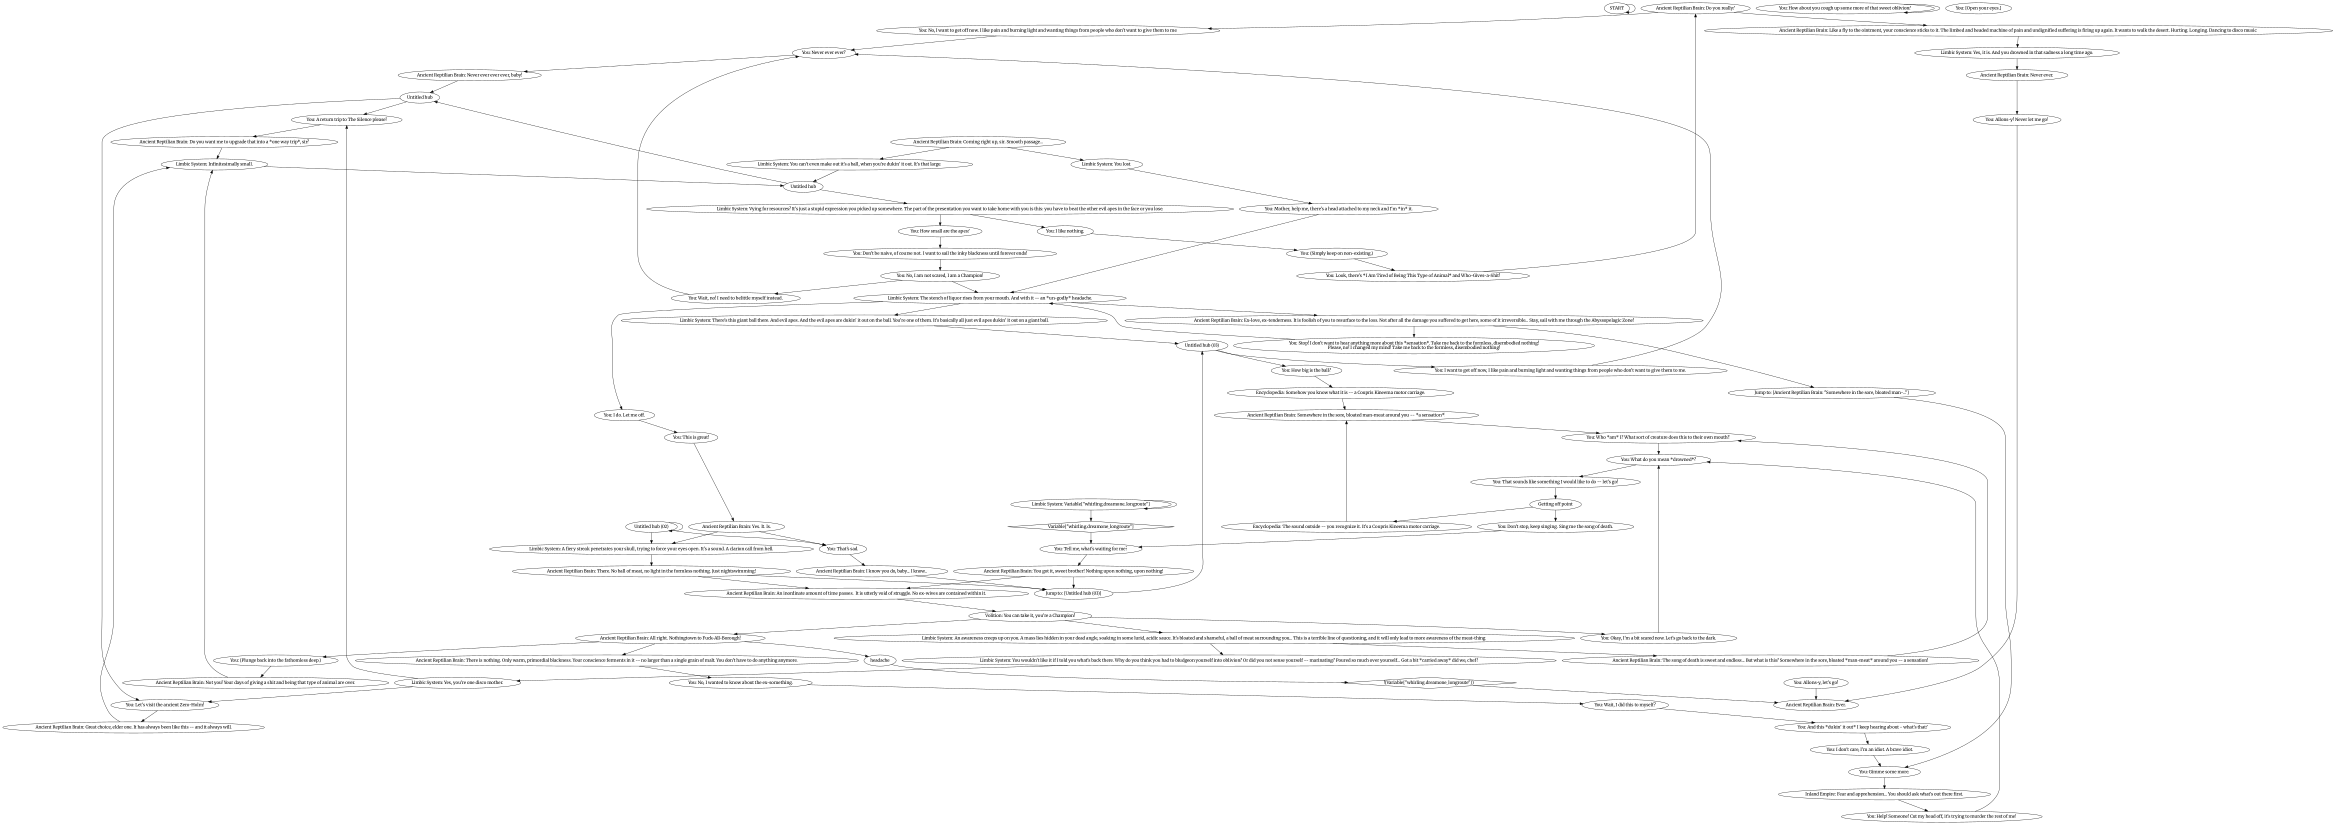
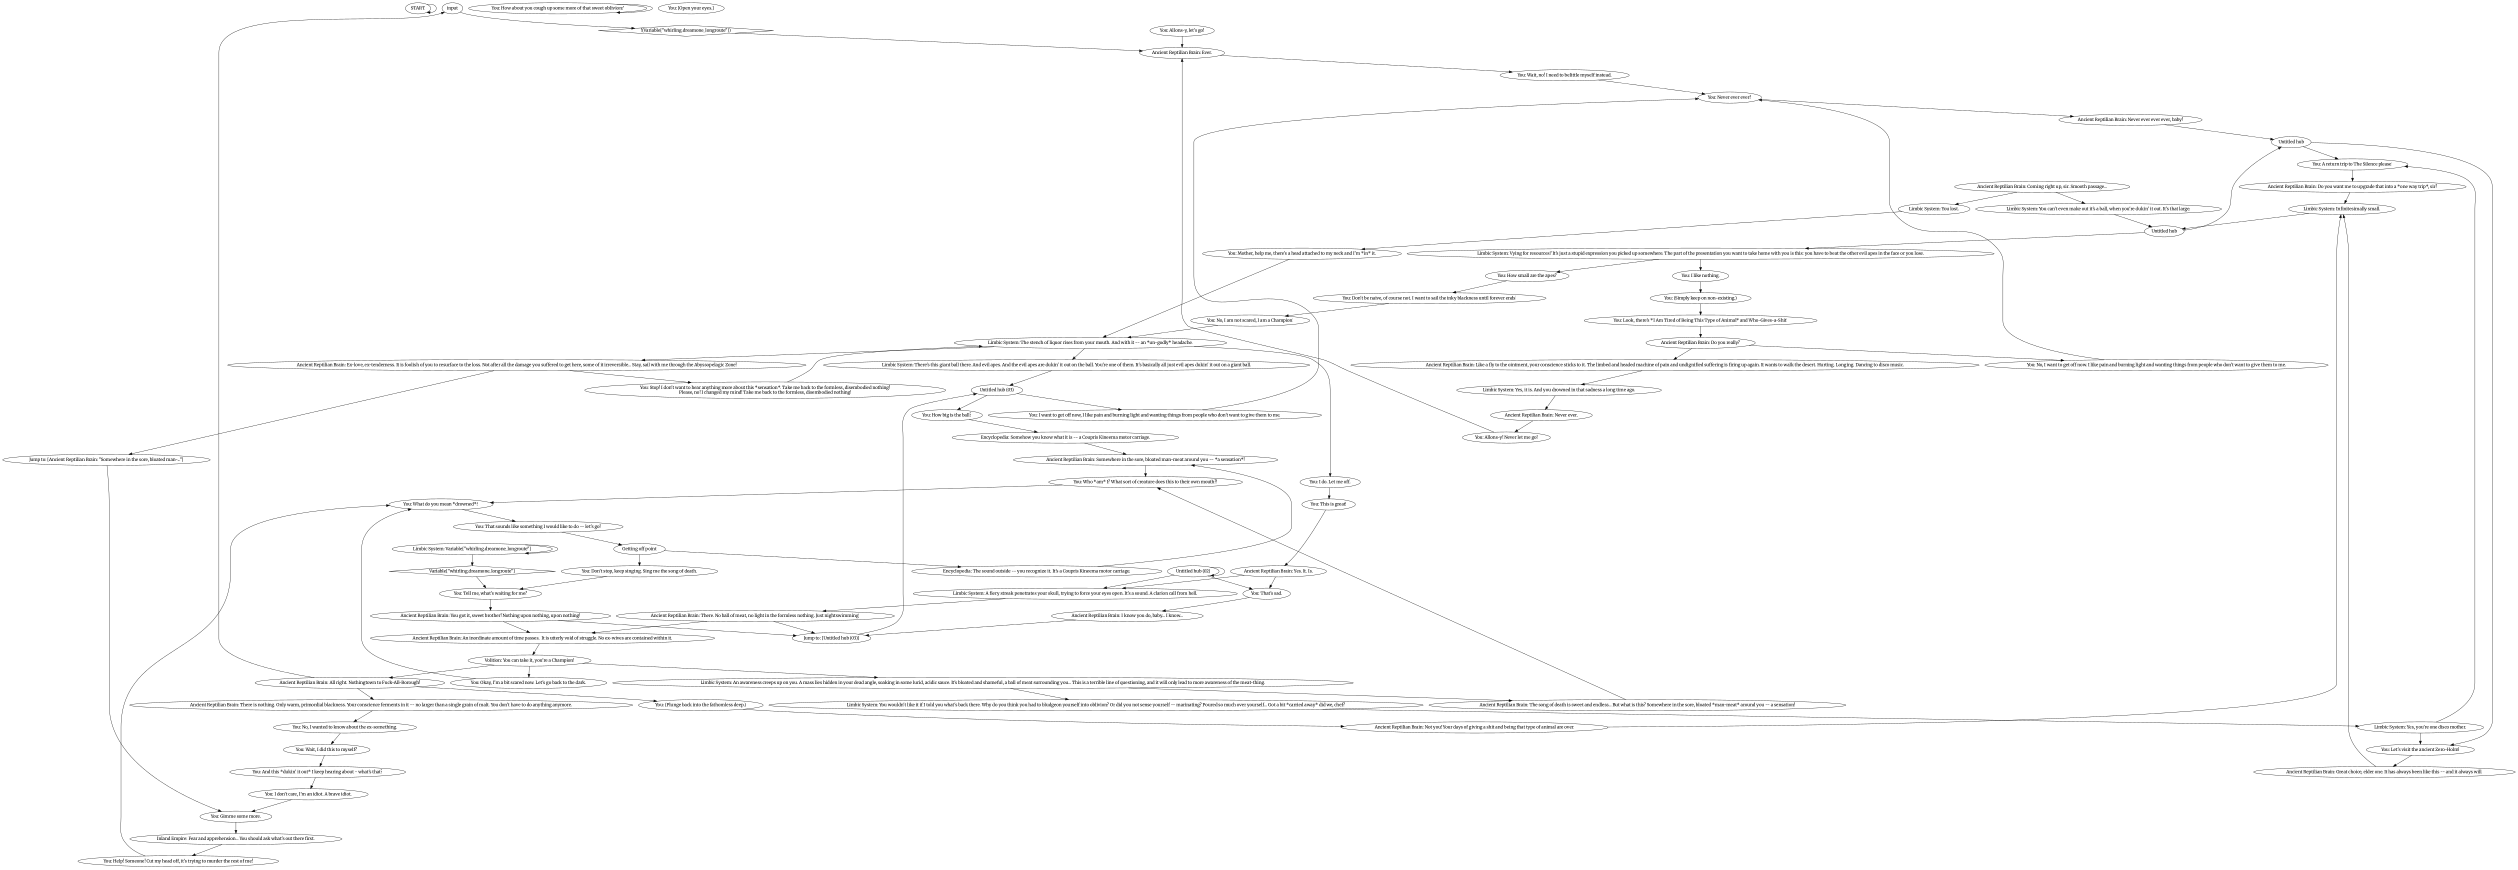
  digraph {
    fontname=Merriweather
    node [fontname=Merriweather]
    edge [fontname=Merriweather]
    n1 [label=START]
-   n2 [label=headache]
+   n2 [label=input]
    n3 [label="!(Variable[\"whirling.dreamone_longroute\"])" shape=diamond]
    n4 [label="Ancient Reptilian Brain: Ever."]
    n5 [label="You: Look, there's *I Am Tired of Being This Type of Animal* and Who-Gives-a-Shit!"]
    n6 [label="Ancient Reptilian Brain: Do you really?"]
    n7 [label="Ancient Reptilian Brain: Like a fly to the ointment, your conscience sticks to it. The limbed and headed machine of pain and undignified suffering is firing up again. It wants to walk the desert. Hurting. Longing. Dancing to disco music."]
    n8 [label="You: No, I want to get off now. I like pain and burning light and wanting things from people who don't want to give them to me."]
    n9 [label="Ancient Reptilian Brain: An inordinate amount of time passes.  It is utterly void of struggle. No ex-wives are contained within it."]
    n10 [label="Volition: You can take it, you're a Champion!"]
    n11 [label="Limbic System: An awareness creeps up on you. A mass lies hidden in your dead angle, soaking in some lurid, acidic sauce. It's bloated and shameful, a ball of meat surrounding you... This is a terrible line of questioning, and it will only lead to more awareness of the meat-thing."]
    n12 [label="Ancient Reptilian Brain: All right. Nothingtown to Fuck-All-Borough!"]
    n13 [label="You: Okay, I'm a bit scared now. Let's go back to the dark."]
    n14 [label="You: I like nothing."]
    n15 [label="You: (Simply keep on non-existing.)"]
    n16 [label="You: That sounds like something I would like to do -- let's go!"]
    n17 [label="Getting off point"]
    n18 [label="Encyclopedia: The sound outside -- you recognize it. It's a Coupris Kineema motor carriage."]
    n19 [label="You: Don't stop, keep singing. Sing me the song of death."]
    n20 [label="Limbic System: You lost."]
    n21 [label="You: Mother, help me, there's a head attached to my neck and I'm *in* it."]
    n22 [label="Limbic System: The stench of liquor rises from your mouth. And with it -- an *un-godly* headache."]
    n23 [label="You: I want to get off now, I like pain and burning light and wanting things from people who don't want to give them to me."]
    n24 [label="You: Never ever ever?"]
    n25 [label="Ancient Reptilian Brain: Never ever ever ever, baby!"]
    n26 [label="You: How big is the ball?"]
    n27 [label="Encyclopedia: Somehow you know what it is -- a Coupris Kineema motor carriage."]
    n28 [label="Ancient Reptilian Brain: Somewhere in the sore, bloated man-meat around you -- *a sensation*!"]
    n29 [label="You: And this *dukin' it out* I keep hearing about - what's that?"]
    n30 [label="You: I don't care, I'm an idiot. A brave idiot."]
    n31 [label="You: Gimme some more."]
    n32 [label="Limbic System: Yes, you're one disco mother."]
    n33 [label="You: A return trip to The Silence please!"]
    n34 [label="You: Let's visit the ancient Zero-Holm!"]
    n35 [label="Ancient Reptilian Brain: Do you want me to upgrade that into a *one way trip*, sir?"]
    n36 [label="Ancient Reptilian Brain: Great choice, elder one. It has always been like this -- and it always will."]
    n37 [label="Inland Empire: Fear and apprehension... You should ask what's out there first."]
    n38 [label="You: Help! Someone! Cut my head off, it's trying to murder the rest of me!"]
    n39 [label="You: What do you mean *drowned*?"]
    n40 [label="Ancient Reptilian Brain: You got it, sweet brother! Nothing upon nothing, upon nothing!"]
    n41 [label="Jump to: [Untitled hub (03)]"]
    n42 [label="Untitled hub (03)"]
    n43 [label="Limbic System: There's this giant ball there. And evil apes. And the evil apes are dukin' it out on the ball. You're one of them. It's basically all just evil apes dukin' it out on a giant ball."]
    n44 [label="You: Who *am* I? What sort of creature does this to their own mouth?!"]
    n45 [label="Limbic System: Yes, it is. And you drowned in that sadness a long time ago."]
    n46 [label="Ancient Reptilian Brain: Never ever."]
    n47 [label="You: Don't be naive, of course not. I want to sail the inky blackness until forever ends!"]
    n48 [label="You: No, I am not scared, I am a Champion!"]
    n49 [label="Limbic System: Infinitesimally small."]
    n50 [label="Untitled hub"]
    n51 [label="Untitled hub"]
    n52 [label="Limbic System: Vying for resources? It's just a stupid expression you picked up somewhere. The part of the presentation you want to take home with you is this: you have to beat the other evil apes in the face or you lose."]
    n53 [label="You: Tell me, what's waiting for me?"]
    n54 [label="Jump to: [Ancient Reptilian Brain: \"Somewhere in the sore, bloated man-...\"]"]
    n55 [label="You: Allons-y! Never let me go!"]
    n56 [label="You: Wait, no! I need to belittle myself instead."]
    n57 [label="You: How small are the apes?"]
    n58 [label="You: How about you cough up some more of that sweet oblivion?"]
    n59 [label="Ancient Reptilian Brain: Coming right up, sir. Smooth passage..."]
    n60 [label="Limbic System: You can't even make out it's a ball, when you're dukin' it out. It's that large."]
    n61 [label="Limbic System: You wouldn't like it if I told you what's back there. Why do you think you had to bludgeon yourself into oblivion? Or did you not sense yourself -- marinating? Poured so much over yourself... Got a bit *carried away* did we, chef?"]
    n62 [label="Ancient Reptilian Brain: The song of death is sweet and endless... But what is this? Somewhere in the sore, bloated *man-meat* around you -- a sensation!"]
    n63 [label="You: Stop! I don't want to hear anything more about this *sensation*. Take me back to the formless, disembodied nothing!\nPlease, no! I changed my mind! Take me back to the formless, disembodied nothing!"]
    n64 [label="You: I do. Let me off."]
    n65 [label="Ancient Reptilian Brain: Ex-love, ex-tenderness. It is foolish of you to resurface to the loss. Not after all the damage you suffered to get here, some of it irreversible... Stay, sail with me through the Abyssopelagic Zone!"]
    n66 [label="You: This is great!"]
    n67 [label="Ancient Reptilian Brain: Yes. It. Is."]
    n68 [label="Ancient Reptilian Brain: I know you do, baby... I know..."]
    n69 [label="Ancient Reptilian Brain: There is nothing. Only warm, primordial blackness. Your conscience ferments in it -- no larger than a single grain of malt. You don't have to do anything anymore."]
    n70 [label="You: (Plunge back into the fathomless deep.)"]
    n71 [label="Untitled hub (02)"]
    n72 [label="You: That's sad."]
    n73 [label="Limbic System: A fiery streak penetrates your skull, trying to force your eyes open. It's a sound. A clarion call from hell."]
    n74 [label="Ancient Reptilian Brain: There. No ball of meat, no light in the formless nothing. Just nightswimming!"]
    n75 [label="You: No, I wanted to know about the ex-something."]
    n76 [label="You: Wait, I did this to myself?"]
    n77 [label="Ancient Reptilian Brain: Not you! Your days of giving a shit and being that type of animal are over."]
    n78 [label="Limbic System: Variable[\"whirling.dreamone_longroute\"]"]
    n79 [label="Variable[\"whirling.dreamone_longroute\"]" shape=diamond]
    n80 [label="You: Allons-y, let's go!"]
    n81 [label="You: [Open your eyes.]"]
    n1 -> n1
    n2 -> n3
    n3 -> n4
-   n48 -> n56
+   n4 -> n56
    n5 -> n6
    n6 -> n7
    n6 -> n8
    n7 -> n45
    n8 -> n24
    n9 -> n10
    n10 -> n11
    n10 -> n12
    n10 -> n13
    n11 -> n61
    n11 -> n62
    n12 -> n2
    n12 -> n69
    n12 -> n70
    n13 -> n39
    n14 -> n15
    n15 -> n5
    n16 -> n17
    n17 -> n18
    n17 -> n19
    n18 -> n28
    n19 -> n53
    n20 -> n21
    n21 -> n22
    n22 -> n43
    n22 -> n64
    n22 -> n65
    n23 -> n24
    n24 -> n25
    n25 -> n51
    n26 -> n27
    n27 -> n28
    n28 -> n44
    n29 -> n30
    n30 -> n31
    n31 -> n37
    n32 -> n33
    n32 -> n34
    n33 -> n35
    n34 -> n36
    n35 -> n49
    n36 -> n49
    n37 -> n38
    n38 -> n39
    n39 -> n16
    n40 -> n9
    n40 -> n41
    n41 -> n42
    n42 -> n23
    n42 -> n26
    n43 -> n42
    n44 -> n39
    n45 -> n46
    n46 -> n55
    n47 -> n48
    n48 -> n22
    n49 -> n50
    n50 -> n51
    n50 -> n52
    n51 -> n33
    n51 -> n34
    n52 -> n14
    n52 -> n57
    n53 -> n40
    n54 -> n31
    n55 -> n4
    n56 -> n24
    n57 -> n47
    n58 -> n58
    n59 -> n20
    n59 -> n60
    n60 -> n50
    n61 -> n32
    n62 -> n44
    n63 -> n22
    n64 -> n66
    n65 -> n54
    n65 -> n63
    n66 -> n67
    n67 -> n72
    n67 -> n73
    n68 -> n41
    n69 -> n75
    n70 -> n77
    n71 -> n71
    n71 -> n72
    n71 -> n73
    n72 -> n68
    n73 -> n74
    n74 -> n9
    n74 -> n41
    n75 -> n76
    n76 -> n29
    n77 -> n49
    n78 -> n78
    n78 -> n79
    n79 -> n53
    n80 -> n4
  }
